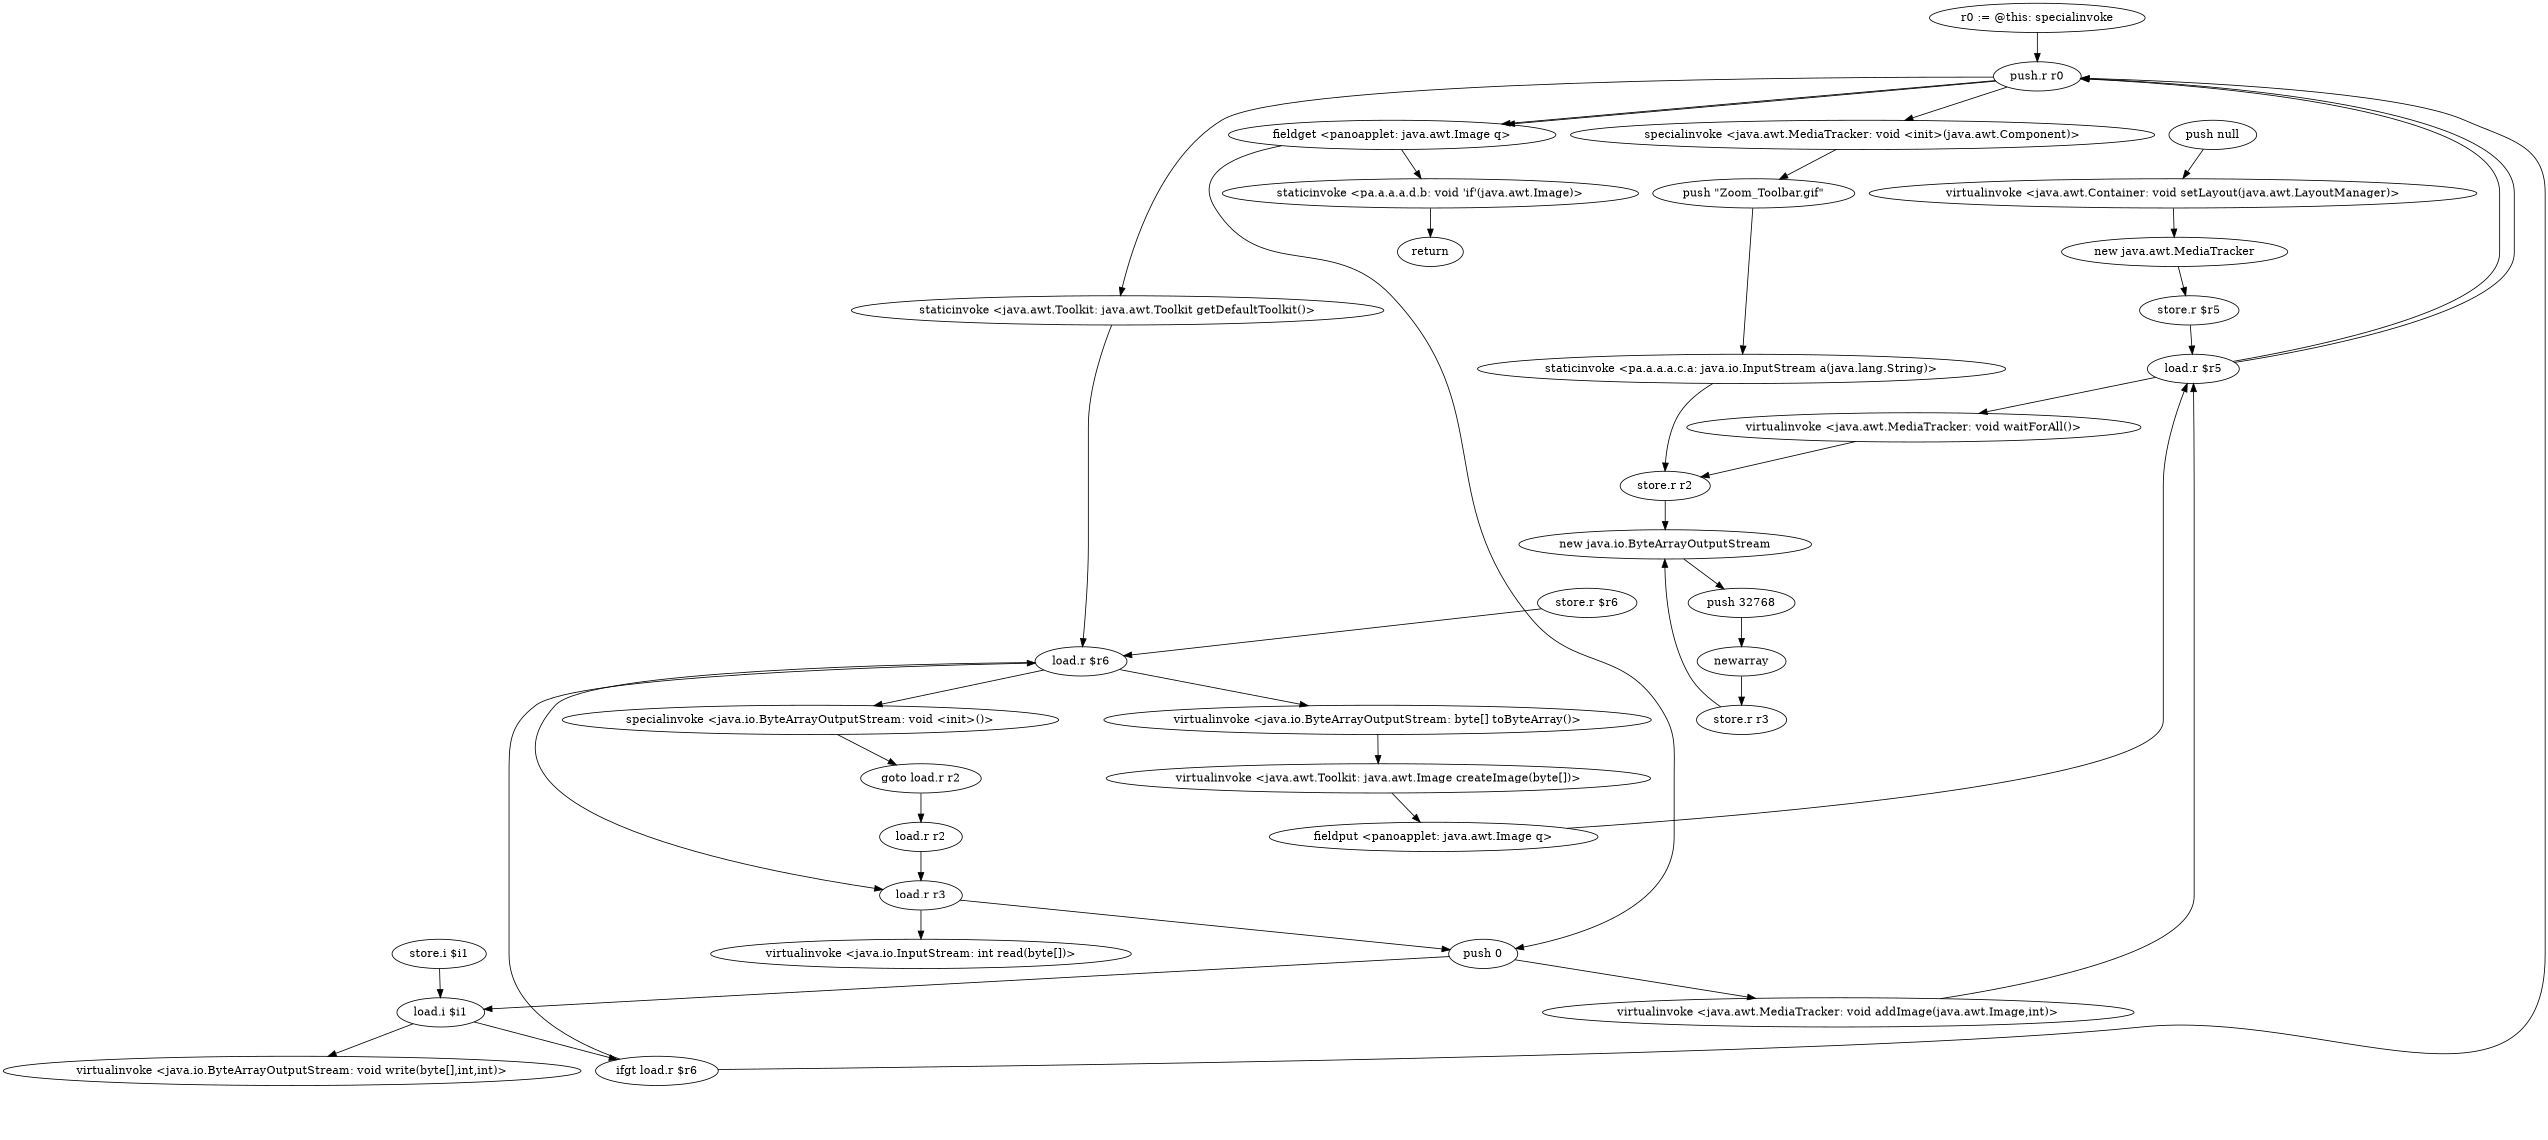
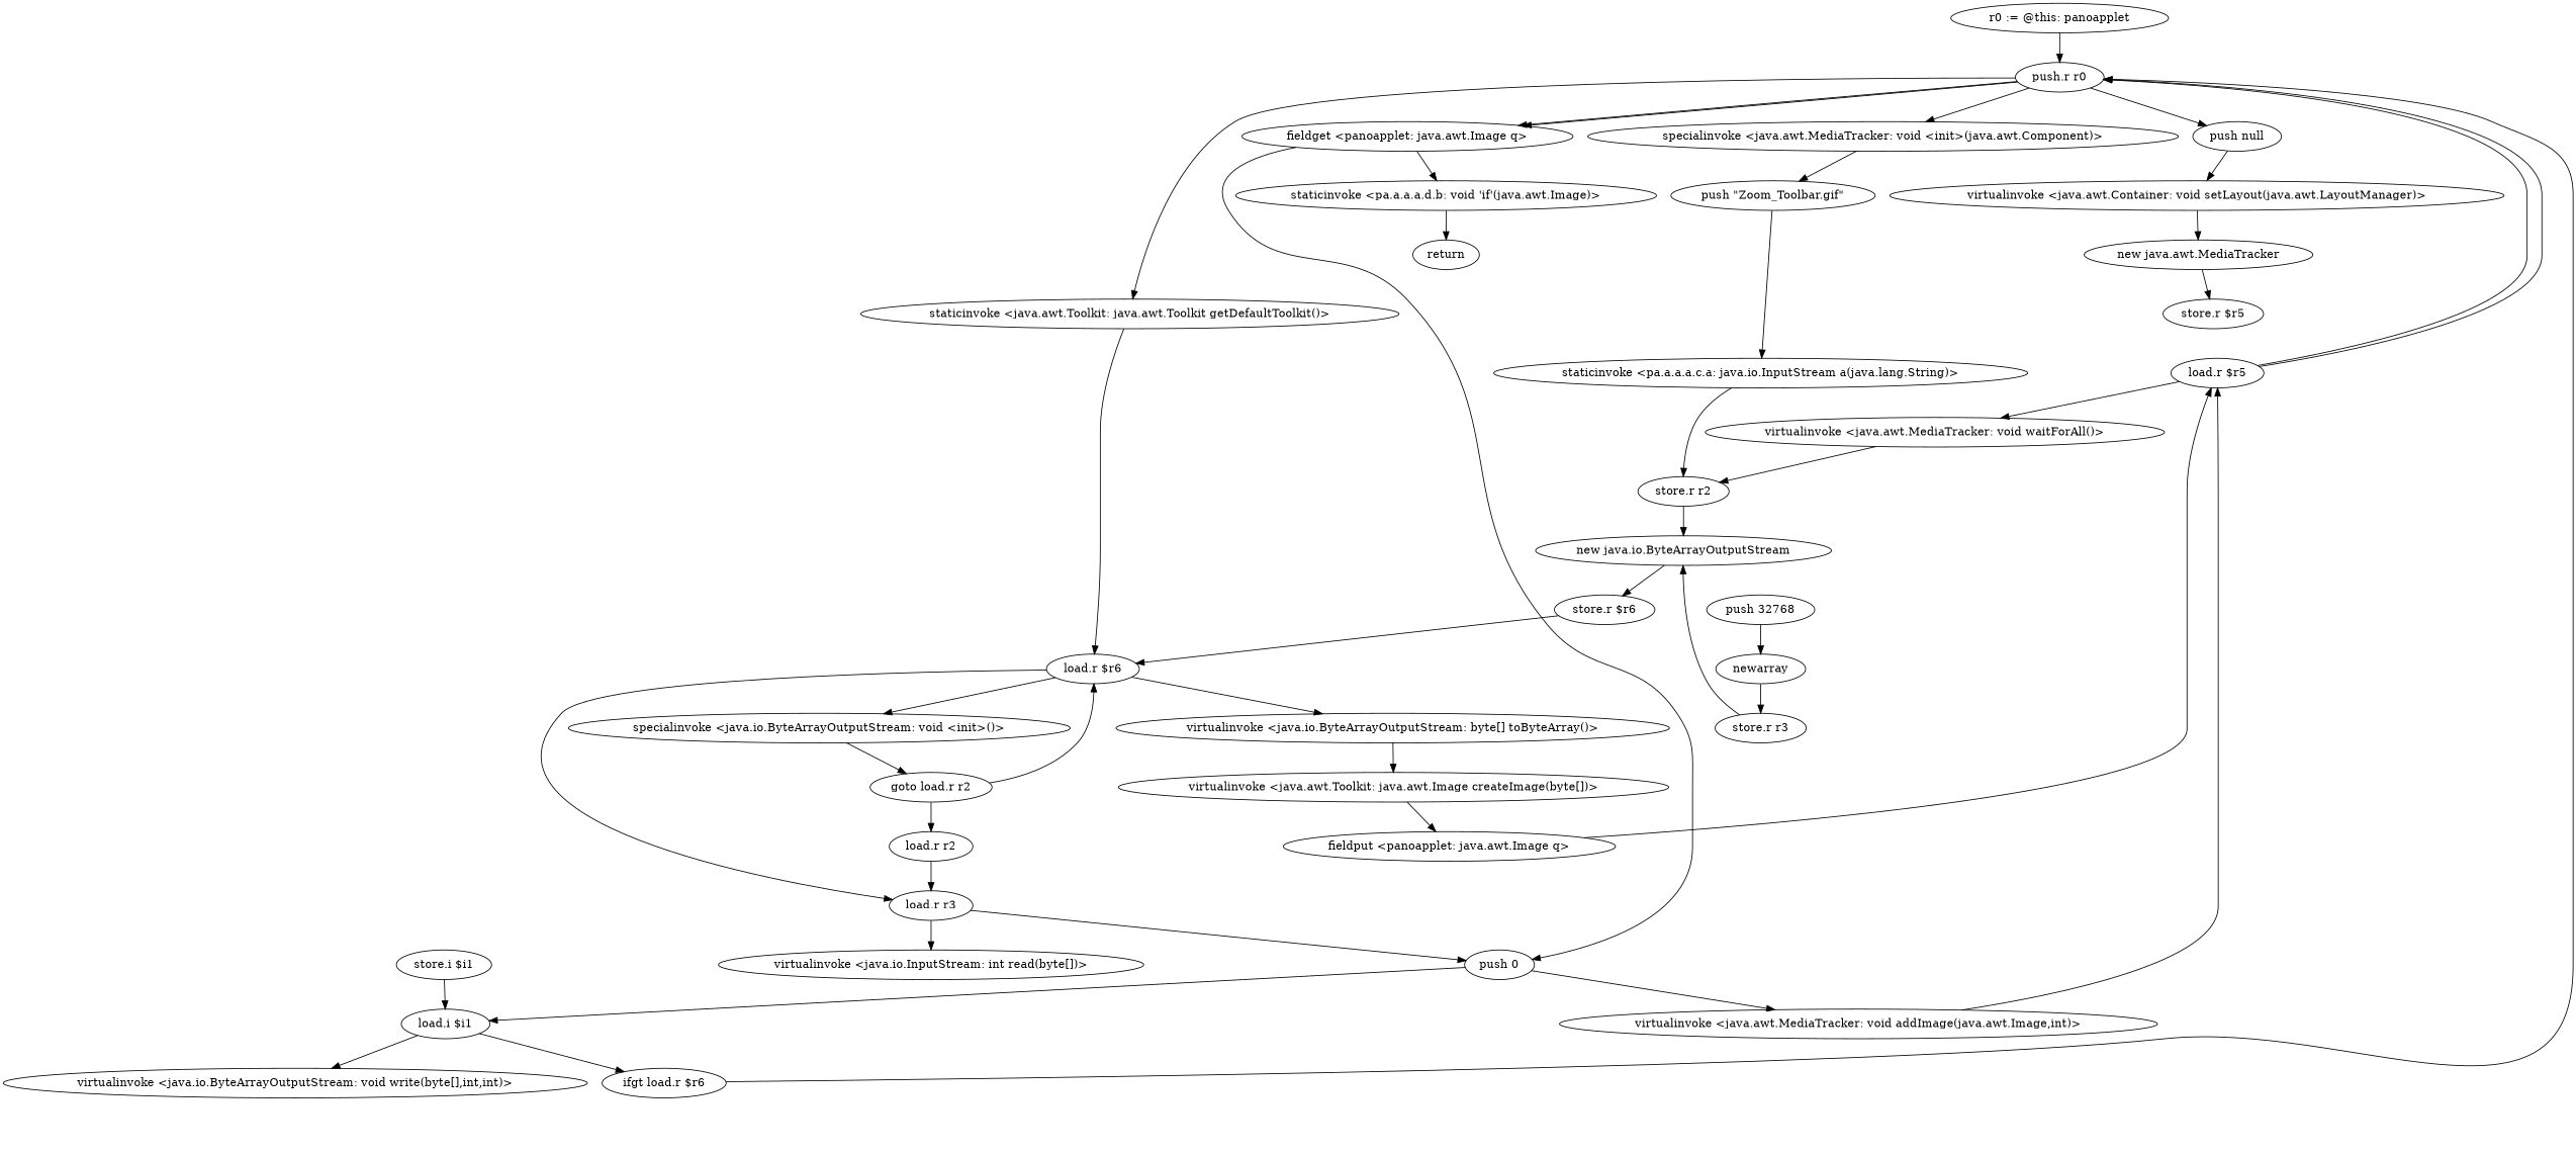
  digraph {
    n1 [label="push.r r0"]
-   "r0 := @this: panoapplet" [label="r0 := @this: specialinvoke"]
+   "r0 := @this: panoapplet"
    "push null"
    "specialinvoke <java.awt.MediaTracker: void <init>(java.awt.Component)>"
    "staticinvoke <java.awt.Toolkit: java.awt.Toolkit getDefaultToolkit()>"
    "fieldget <panoapplet: java.awt.Image q>"
    "virtualinvoke <java.awt.Container: void setLayout(java.awt.LayoutManager)>"
    "push \"Zoom_Toolbar.gif\""
    "load.r $r6"
    "push 0"
    "staticinvoke <pa.a.a.a.d.b: void 'if'(java.awt.Image)>"
    "new java.awt.MediaTracker"
    "store.r $r5"
    "load.r $r5"
    "virtualinvoke <java.awt.MediaTracker: void waitForAll()>"
    "store.r r2"
    "staticinvoke <pa.a.a.a.c.a: java.io.InputStream a(java.lang.String)>"
    "new java.io.ByteArrayOutputStream"
    "push 32768"
    newarray
    "store.r r3"
    "store.r $r6"
    "specialinvoke <java.io.ByteArrayOutputStream: void <init>()>"
    "load.r r3"
    "virtualinvoke <java.io.ByteArrayOutputStream: byte[] toByteArray()>"
    "goto load.r r2"
    "virtualinvoke <java.io.InputStream: int read(byte[])>"
    "virtualinvoke <java.awt.Toolkit: java.awt.Image createImage(byte[])>"
    "load.r r2"
    "load.i $i1"
    "virtualinvoke <java.awt.MediaTracker: void addImage(java.awt.Image,int)>"
    "store.i $i1"
    "ifgt load.r $r6"
    "virtualinvoke <java.io.ByteArrayOutputStream: void write(byte[],int,int)>"
    "fieldput <panoapplet: java.awt.Image q>"
    return
+   n1 -> "push null"
    n1 -> "specialinvoke <java.awt.MediaTracker: void <init>(java.awt.Component)>"
    n1 -> "staticinvoke <java.awt.Toolkit: java.awt.Toolkit getDefaultToolkit()>"
    n1 -> "fieldget <panoapplet: java.awt.Image q>"
    n1 -> "fieldget <panoapplet: java.awt.Image q>"
    "r0 := @this: panoapplet" -> n1
    "push null" -> "virtualinvoke <java.awt.Container: void setLayout(java.awt.LayoutManager)>"
    "specialinvoke <java.awt.MediaTracker: void <init>(java.awt.Component)>" -> "push \"Zoom_Toolbar.gif\""
    "staticinvoke <java.awt.Toolkit: java.awt.Toolkit getDefaultToolkit()>" -> "load.r $r6"
    "fieldget <panoapplet: java.awt.Image q>" -> "push 0"
    "fieldget <panoapplet: java.awt.Image q>" -> "staticinvoke <pa.a.a.a.d.b: void 'if'(java.awt.Image)>"
    "virtualinvoke <java.awt.Container: void setLayout(java.awt.LayoutManager)>" -> "new java.awt.MediaTracker"
    "push \"Zoom_Toolbar.gif\"" -> "staticinvoke <pa.a.a.a.c.a: java.io.InputStream a(java.lang.String)>"
    "load.r $r6" -> "specialinvoke <java.io.ByteArrayOutputStream: void <init>()>"
    "load.r $r6" -> "load.r r3"
    "load.r $r6" -> "virtualinvoke <java.io.ByteArrayOutputStream: byte[] toByteArray()>"
    "push 0" -> "load.i $i1"
    "push 0" -> "virtualinvoke <java.awt.MediaTracker: void addImage(java.awt.Image,int)>"
    "staticinvoke <pa.a.a.a.d.b: void 'if'(java.awt.Image)>" -> return
    "new java.awt.MediaTracker" -> "store.r $r5"
-   "store.r $r5" -> "load.r $r5"
    "load.r $r5" -> n1
    "load.r $r5" -> n1
    "load.r $r5" -> "virtualinvoke <java.awt.MediaTracker: void waitForAll()>"
    "virtualinvoke <java.awt.MediaTracker: void waitForAll()>" -> "store.r r2"
    "store.r r2" -> "new java.io.ByteArrayOutputStream"
    "staticinvoke <pa.a.a.a.c.a: java.io.InputStream a(java.lang.String)>" -> "store.r r2"
-   "new java.io.ByteArrayOutputStream" -> "push 32768"
+   "new java.io.ByteArrayOutputStream" -> "store.r $r6"
    "push 32768" -> newarray
    newarray -> "store.r r3"
    "store.r r3" -> "new java.io.ByteArrayOutputStream"
    "store.r $r6" -> "load.r $r6"
    "specialinvoke <java.io.ByteArrayOutputStream: void <init>()>" -> "goto load.r r2"
    "load.r r3" -> "push 0"
    "load.r r3" -> "virtualinvoke <java.io.InputStream: int read(byte[])>"
    "virtualinvoke <java.io.ByteArrayOutputStream: byte[] toByteArray()>" -> "virtualinvoke <java.awt.Toolkit: java.awt.Image createImage(byte[])>"
    "goto load.r r2" -> "load.r r2"
    "virtualinvoke <java.awt.Toolkit: java.awt.Image createImage(byte[])>" -> "fieldput <panoapplet: java.awt.Image q>"
    "load.r r2" -> "load.r r3"
    "load.i $i1" -> "ifgt load.r $r6"
    "load.i $i1" -> "virtualinvoke <java.io.ByteArrayOutputStream: void write(byte[],int,int)>"
    "virtualinvoke <java.awt.MediaTracker: void addImage(java.awt.Image,int)>" -> "load.r $r5"
    "store.i $i1" -> "load.i $i1"
    "ifgt load.r $r6" -> n1
-   "ifgt load.r $r6" -> "load.r $r6"
+   "goto load.r r2" -> "load.r $r6"
    "fieldput <panoapplet: java.awt.Image q>" -> "load.r $r5"
  }
